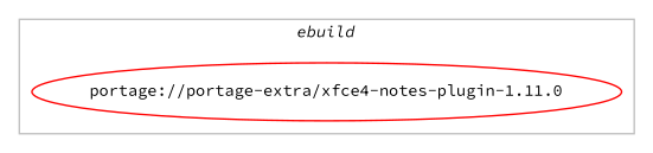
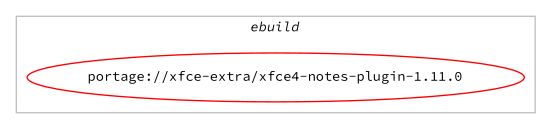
  digraph {
    compound=true
    concentrate=true
    fontname="Source Code Pro"
    fontsize=10
    newrank=true
    rankdir=LR
    ranksep=1.5
-   n1 [color=red fontname="Source Code Pro" fontsize=10 label="portage://portage-extra/xfce4-notes-plugin-1.11.0" width=4]
+   n1 [color=red fontname="Source Code Pro" fontsize=10 label="portage://xfce-extra/xfce4-notes-plugin-1.11.0" width=4]
    subgraph cluster_1 {
      color=gray
      label=<<i>ebuild</i>>
      n1
    }
    subgraph cluster_2 {
      color=gray
      label=<<i>dependencies</i>>
      subgraph cluster_3 {
        color=gray
        fillcolor="#eeeeee"
        label=<<i>compile</i>>
        style=filled
      }
      subgraph cluster_4 {
        color=gray
        fillcolor="#eeeeee"
        label=<<i>compile and run</i>>
        style=filled
      }
      subgraph cluster_5 {
        color=gray
        fillcolor="#eeeeee"
        label=<<i>run</i>>
        style=filled
      }
    }
    subgraph cluster_6 {
      color=gray
      label=<<i>candidates</i>>
      rank=same
    }
  }
